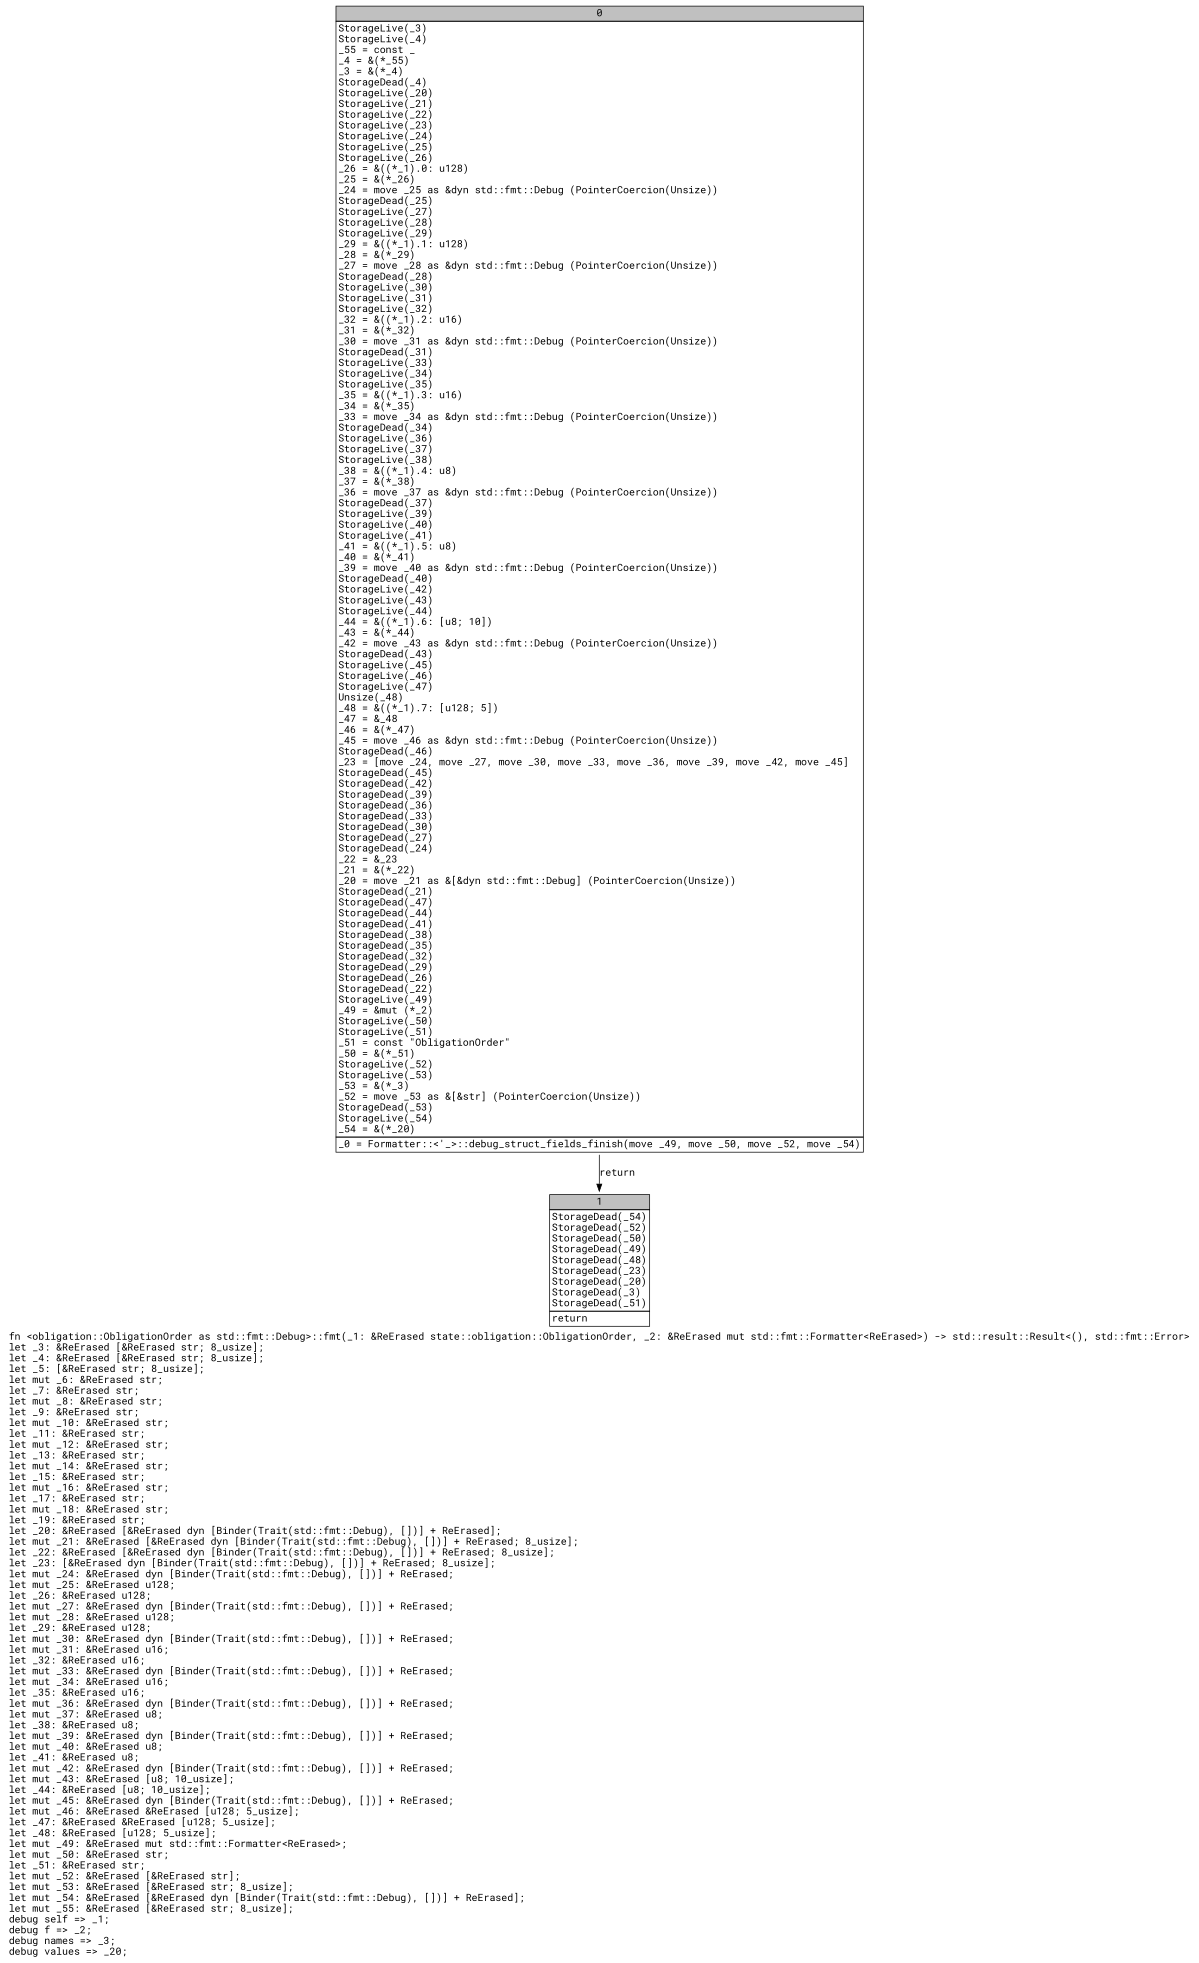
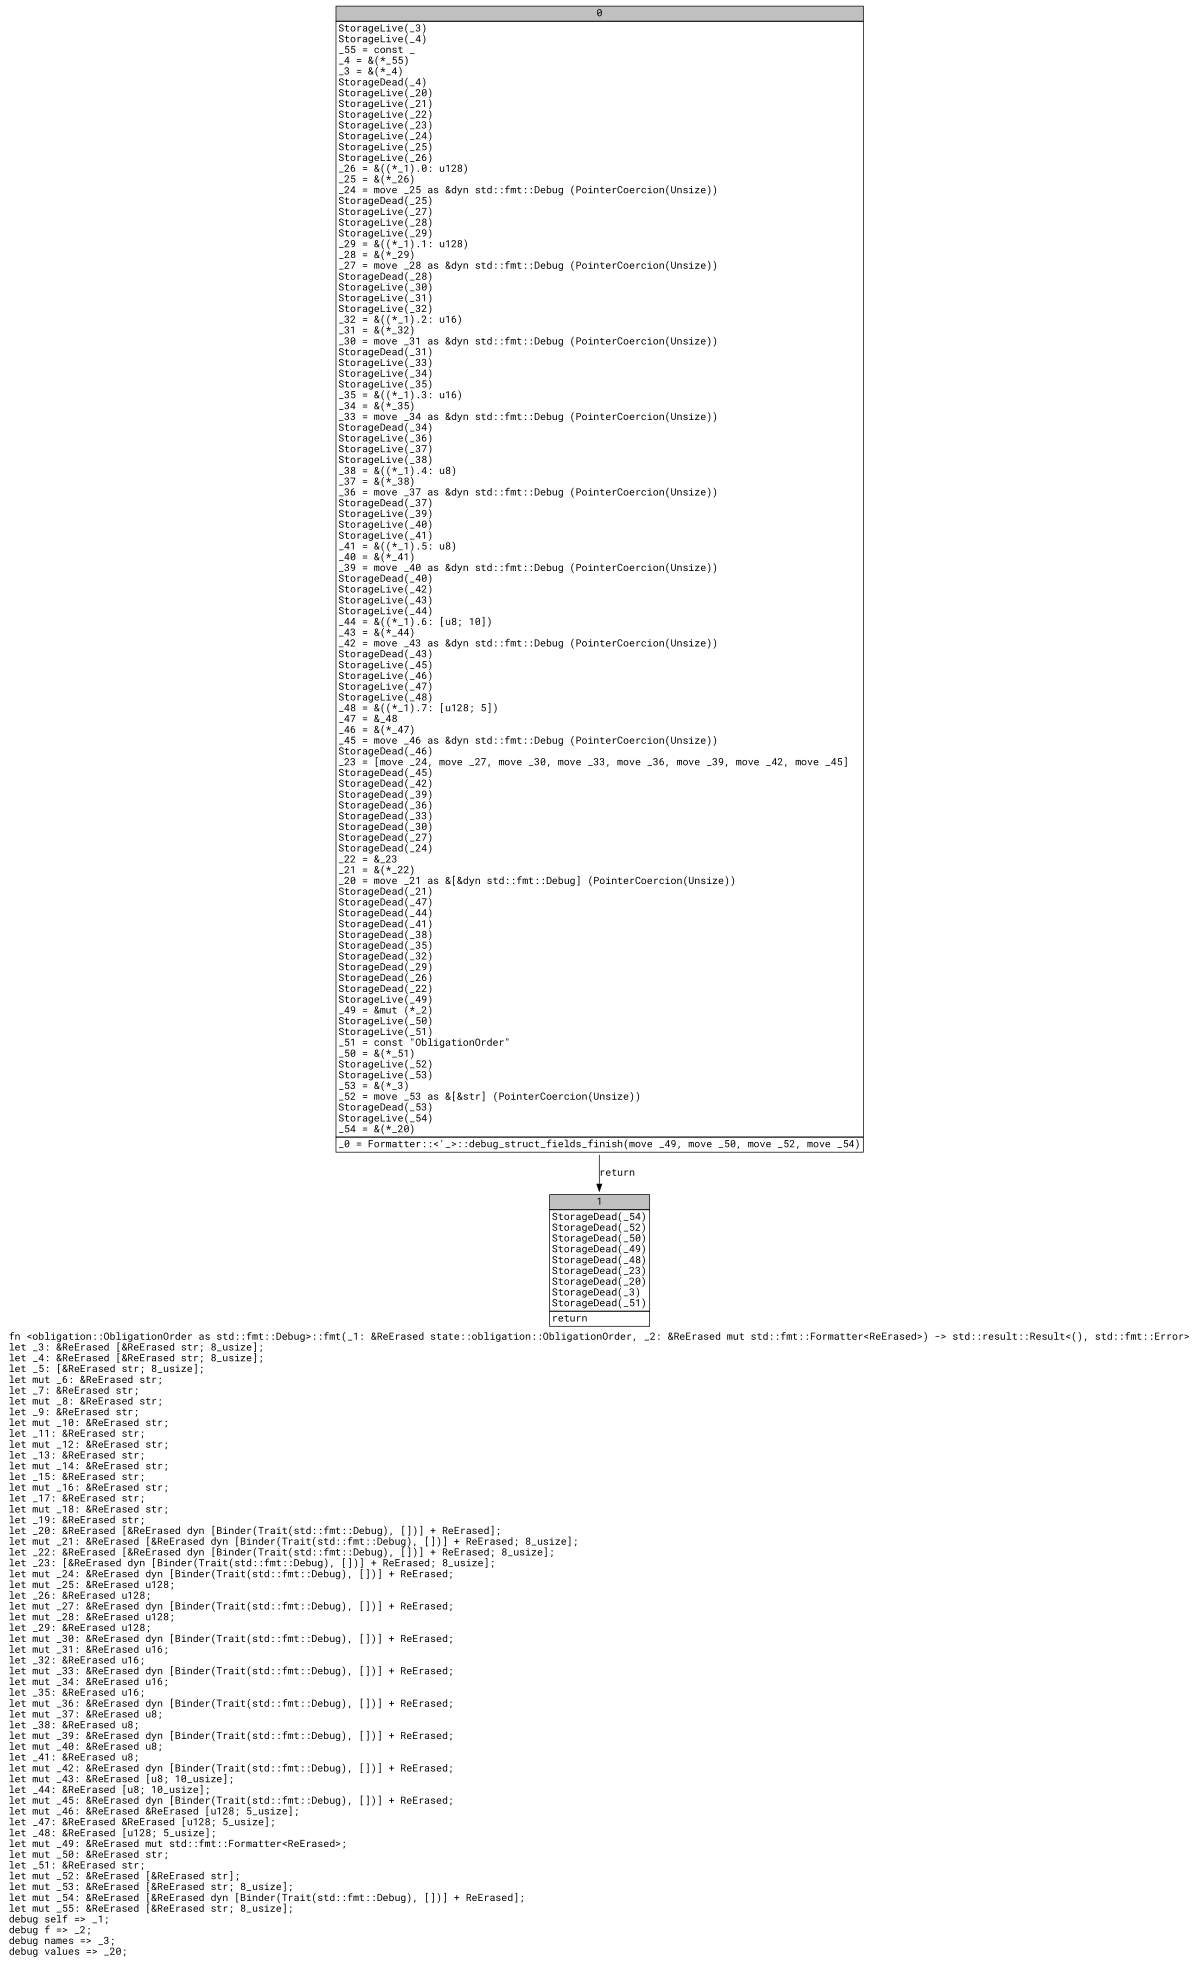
  digraph {
    fontname="Roboto Mono"
    label=<fn &lt;obligation::ObligationOrder as std::fmt::Debug&gt;::fmt(_1: &amp;ReErased state::obligation::ObligationOrder, _2: &amp;ReErased mut std::fmt::Formatter&lt;ReErased&gt;) -&gt; std::result::Result&lt;(), std::fmt::Error&gt;<br align="left"/>let _3: &amp;ReErased [&amp;ReErased str; 8_usize];<br align="left"/>let _4: &amp;ReErased [&amp;ReErased str; 8_usize];<br align="left"/>let _5: [&amp;ReErased str; 8_usize];<br align="left"/>let mut _6: &amp;ReErased str;<br align="left"/>let _7: &amp;ReErased str;<br align="left"/>let mut _8: &amp;ReErased str;<br align="left"/>let _9: &amp;ReErased str;<br align="left"/>let mut _10: &amp;ReErased str;<br align="left"/>let _11: &amp;ReErased str;<br align="left"/>let mut _12: &amp;ReErased str;<br align="left"/>let _13: &amp;ReErased str;<br align="left"/>let mut _14: &amp;ReErased str;<br align="left"/>let _15: &amp;ReErased str;<br align="left"/>let mut _16: &amp;ReErased str;<br align="left"/>let _17: &amp;ReErased str;<br align="left"/>let mut _18: &amp;ReErased str;<br align="left"/>let _19: &amp;ReErased str;<br align="left"/>let _20: &amp;ReErased [&amp;ReErased dyn [Binder(Trait(std::fmt::Debug), [])] + ReErased];<br align="left"/>let mut _21: &amp;ReErased [&amp;ReErased dyn [Binder(Trait(std::fmt::Debug), [])] + ReErased; 8_usize];<br align="left"/>let _22: &amp;ReErased [&amp;ReErased dyn [Binder(Trait(std::fmt::Debug), [])] + ReErased; 8_usize];<br align="left"/>let _23: [&amp;ReErased dyn [Binder(Trait(std::fmt::Debug), [])] + ReErased; 8_usize];<br align="left"/>let mut _24: &amp;ReErased dyn [Binder(Trait(std::fmt::Debug), [])] + ReErased;<br align="left"/>let mut _25: &amp;ReErased u128;<br align="left"/>let _26: &amp;ReErased u128;<br align="left"/>let mut _27: &amp;ReErased dyn [Binder(Trait(std::fmt::Debug), [])] + ReErased;<br align="left"/>let mut _28: &amp;ReErased u128;<br align="left"/>let _29: &amp;ReErased u128;<br align="left"/>let mut _30: &amp;ReErased dyn [Binder(Trait(std::fmt::Debug), [])] + ReErased;<br align="left"/>let mut _31: &amp;ReErased u16;<br align="left"/>let _32: &amp;ReErased u16;<br align="left"/>let mut _33: &amp;ReErased dyn [Binder(Trait(std::fmt::Debug), [])] + ReErased;<br align="left"/>let mut _34: &amp;ReErased u16;<br align="left"/>let _35: &amp;ReErased u16;<br align="left"/>let mut _36: &amp;ReErased dyn [Binder(Trait(std::fmt::Debug), [])] + ReErased;<br align="left"/>let mut _37: &amp;ReErased u8;<br align="left"/>let _38: &amp;ReErased u8;<br align="left"/>let mut _39: &amp;ReErased dyn [Binder(Trait(std::fmt::Debug), [])] + ReErased;<br align="left"/>let mut _40: &amp;ReErased u8;<br align="left"/>let _41: &amp;ReErased u8;<br align="left"/>let mut _42: &amp;ReErased dyn [Binder(Trait(std::fmt::Debug), [])] + ReErased;<br align="left"/>let mut _43: &amp;ReErased [u8; 10_usize];<br align="left"/>let _44: &amp;ReErased [u8; 10_usize];<br align="left"/>let mut _45: &amp;ReErased dyn [Binder(Trait(std::fmt::Debug), [])] + ReErased;<br align="left"/>let mut _46: &amp;ReErased &amp;ReErased [u128; 5_usize];<br align="left"/>let _47: &amp;ReErased &amp;ReErased [u128; 5_usize];<br align="left"/>let _48: &amp;ReErased [u128; 5_usize];<br align="left"/>let mut _49: &amp;ReErased mut std::fmt::Formatter&lt;ReErased&gt;;<br align="left"/>let mut _50: &amp;ReErased str;<br align="left"/>let _51: &amp;ReErased str;<br align="left"/>let mut _52: &amp;ReErased [&amp;ReErased str];<br align="left"/>let mut _53: &amp;ReErased [&amp;ReErased str; 8_usize];<br align="left"/>let mut _54: &amp;ReErased [&amp;ReErased dyn [Binder(Trait(std::fmt::Debug), [])] + ReErased];<br align="left"/>let mut _55: &amp;ReErased [&amp;ReErased str; 8_usize];<br align="left"/>debug self =&gt; _1;<br align="left"/>debug f =&gt; _2;<br align="left"/>debug names =&gt; _3;<br align="left"/>debug values =&gt; _20;<br align="left"/>>
    node [fontname="Roboto Mono" shape=none]
-   n1 [label=<<table border="0" cellborder="1" cellspacing="0"><tr><td bgcolor="gray" align="center" colspan="1">0</td></tr><tr><td align="left" balign="left">StorageLive(_3)<br/>StorageLive(_4)<br/>_55 = const _<br/>_4 = &amp;(*_55)<br/>_3 = &amp;(*_4)<br/>StorageDead(_4)<br/>StorageLive(_20)<br/>StorageLive(_21)<br/>StorageLive(_22)<br/>StorageLive(_23)<br/>StorageLive(_24)<br/>StorageLive(_25)<br/>StorageLive(_26)<br/>_26 = &amp;((*_1).0: u128)<br/>_25 = &amp;(*_26)<br/>_24 = move _25 as &amp;dyn std::fmt::Debug (PointerCoercion(Unsize))<br/>StorageDead(_25)<br/>StorageLive(_27)<br/>StorageLive(_28)<br/>StorageLive(_29)<br/>_29 = &amp;((*_1).1: u128)<br/>_28 = &amp;(*_29)<br/>_27 = move _28 as &amp;dyn std::fmt::Debug (PointerCoercion(Unsize))<br/>StorageDead(_28)<br/>StorageLive(_30)<br/>StorageLive(_31)<br/>StorageLive(_32)<br/>_32 = &amp;((*_1).2: u16)<br/>_31 = &amp;(*_32)<br/>_30 = move _31 as &amp;dyn std::fmt::Debug (PointerCoercion(Unsize))<br/>StorageDead(_31)<br/>StorageLive(_33)<br/>StorageLive(_34)<br/>StorageLive(_35)<br/>_35 = &amp;((*_1).3: u16)<br/>_34 = &amp;(*_35)<br/>_33 = move _34 as &amp;dyn std::fmt::Debug (PointerCoercion(Unsize))<br/>StorageDead(_34)<br/>StorageLive(_36)<br/>StorageLive(_37)<br/>StorageLive(_38)<br/>_38 = &amp;((*_1).4: u8)<br/>_37 = &amp;(*_38)<br/>_36 = move _37 as &amp;dyn std::fmt::Debug (PointerCoercion(Unsize))<br/>StorageDead(_37)<br/>StorageLive(_39)<br/>StorageLive(_40)<br/>StorageLive(_41)<br/>_41 = &amp;((*_1).5: u8)<br/>_40 = &amp;(*_41)<br/>_39 = move _40 as &amp;dyn std::fmt::Debug (PointerCoercion(Unsize))<br/>StorageDead(_40)<br/>StorageLive(_42)<br/>StorageLive(_43)<br/>StorageLive(_44)<br/>_44 = &amp;((*_1).6: [u8; 10])<br/>_43 = &amp;(*_44)<br/>_42 = move _43 as &amp;dyn std::fmt::Debug (PointerCoercion(Unsize))<br/>StorageDead(_43)<br/>StorageLive(_45)<br/>StorageLive(_46)<br/>StorageLive(_47)<br/>Unsize(_48)<br/>_48 = &amp;((*_1).7: [u128; 5])<br/>_47 = &amp;_48<br/>_46 = &amp;(*_47)<br/>_45 = move _46 as &amp;dyn std::fmt::Debug (PointerCoercion(Unsize))<br/>StorageDead(_46)<br/>_23 = [move _24, move _27, move _30, move _33, move _36, move _39, move _42, move _45]<br/>StorageDead(_45)<br/>StorageDead(_42)<br/>StorageDead(_39)<br/>StorageDead(_36)<br/>StorageDead(_33)<br/>StorageDead(_30)<br/>StorageDead(_27)<br/>StorageDead(_24)<br/>_22 = &amp;_23<br/>_21 = &amp;(*_22)<br/>_20 = move _21 as &amp;[&amp;dyn std::fmt::Debug] (PointerCoercion(Unsize))<br/>StorageDead(_21)<br/>StorageDead(_47)<br/>StorageDead(_44)<br/>StorageDead(_41)<br/>StorageDead(_38)<br/>StorageDead(_35)<br/>StorageDead(_32)<br/>StorageDead(_29)<br/>StorageDead(_26)<br/>StorageDead(_22)<br/>StorageLive(_49)<br/>_49 = &amp;mut (*_2)<br/>StorageLive(_50)<br/>StorageLive(_51)<br/>_51 = const &quot;ObligationOrder&quot;<br/>_50 = &amp;(*_51)<br/>StorageLive(_52)<br/>StorageLive(_53)<br/>_53 = &amp;(*_3)<br/>_52 = move _53 as &amp;[&amp;str] (PointerCoercion(Unsize))<br/>StorageDead(_53)<br/>StorageLive(_54)<br/>_54 = &amp;(*_20)<br/></td></tr><tr><td align="left">_0 = Formatter::&lt;'_&gt;::debug_struct_fields_finish(move _49, move _50, move _52, move _54)</td></tr></table>>]
+   n1 [label=<<table border="0" cellborder="1" cellspacing="0"><tr><td bgcolor="gray" align="center" colspan="1">0</td></tr><tr><td align="left" balign="left">StorageLive(_3)<br/>StorageLive(_4)<br/>_55 = const _<br/>_4 = &amp;(*_55)<br/>_3 = &amp;(*_4)<br/>StorageDead(_4)<br/>StorageLive(_20)<br/>StorageLive(_21)<br/>StorageLive(_22)<br/>StorageLive(_23)<br/>StorageLive(_24)<br/>StorageLive(_25)<br/>StorageLive(_26)<br/>_26 = &amp;((*_1).0: u128)<br/>_25 = &amp;(*_26)<br/>_24 = move _25 as &amp;dyn std::fmt::Debug (PointerCoercion(Unsize))<br/>StorageDead(_25)<br/>StorageLive(_27)<br/>StorageLive(_28)<br/>StorageLive(_29)<br/>_29 = &amp;((*_1).1: u128)<br/>_28 = &amp;(*_29)<br/>_27 = move _28 as &amp;dyn std::fmt::Debug (PointerCoercion(Unsize))<br/>StorageDead(_28)<br/>StorageLive(_30)<br/>StorageLive(_31)<br/>StorageLive(_32)<br/>_32 = &amp;((*_1).2: u16)<br/>_31 = &amp;(*_32)<br/>_30 = move _31 as &amp;dyn std::fmt::Debug (PointerCoercion(Unsize))<br/>StorageDead(_31)<br/>StorageLive(_33)<br/>StorageLive(_34)<br/>StorageLive(_35)<br/>_35 = &amp;((*_1).3: u16)<br/>_34 = &amp;(*_35)<br/>_33 = move _34 as &amp;dyn std::fmt::Debug (PointerCoercion(Unsize))<br/>StorageDead(_34)<br/>StorageLive(_36)<br/>StorageLive(_37)<br/>StorageLive(_38)<br/>_38 = &amp;((*_1).4: u8)<br/>_37 = &amp;(*_38)<br/>_36 = move _37 as &amp;dyn std::fmt::Debug (PointerCoercion(Unsize))<br/>StorageDead(_37)<br/>StorageLive(_39)<br/>StorageLive(_40)<br/>StorageLive(_41)<br/>_41 = &amp;((*_1).5: u8)<br/>_40 = &amp;(*_41)<br/>_39 = move _40 as &amp;dyn std::fmt::Debug (PointerCoercion(Unsize))<br/>StorageDead(_40)<br/>StorageLive(_42)<br/>StorageLive(_43)<br/>StorageLive(_44)<br/>_44 = &amp;((*_1).6: [u8; 10])<br/>_43 = &amp;(*_44)<br/>_42 = move _43 as &amp;dyn std::fmt::Debug (PointerCoercion(Unsize))<br/>StorageDead(_43)<br/>StorageLive(_45)<br/>StorageLive(_46)<br/>StorageLive(_47)<br/>StorageLive(_48)<br/>_48 = &amp;((*_1).7: [u128; 5])<br/>_47 = &amp;_48<br/>_46 = &amp;(*_47)<br/>_45 = move _46 as &amp;dyn std::fmt::Debug (PointerCoercion(Unsize))<br/>StorageDead(_46)<br/>_23 = [move _24, move _27, move _30, move _33, move _36, move _39, move _42, move _45]<br/>StorageDead(_45)<br/>StorageDead(_42)<br/>StorageDead(_39)<br/>StorageDead(_36)<br/>StorageDead(_33)<br/>StorageDead(_30)<br/>StorageDead(_27)<br/>StorageDead(_24)<br/>_22 = &amp;_23<br/>_21 = &amp;(*_22)<br/>_20 = move _21 as &amp;[&amp;dyn std::fmt::Debug] (PointerCoercion(Unsize))<br/>StorageDead(_21)<br/>StorageDead(_47)<br/>StorageDead(_44)<br/>StorageDead(_41)<br/>StorageDead(_38)<br/>StorageDead(_35)<br/>StorageDead(_32)<br/>StorageDead(_29)<br/>StorageDead(_26)<br/>StorageDead(_22)<br/>StorageLive(_49)<br/>_49 = &amp;mut (*_2)<br/>StorageLive(_50)<br/>StorageLive(_51)<br/>_51 = const &quot;ObligationOrder&quot;<br/>_50 = &amp;(*_51)<br/>StorageLive(_52)<br/>StorageLive(_53)<br/>_53 = &amp;(*_3)<br/>_52 = move _53 as &amp;[&amp;str] (PointerCoercion(Unsize))<br/>StorageDead(_53)<br/>StorageLive(_54)<br/>_54 = &amp;(*_20)<br/></td></tr><tr><td align="left">_0 = Formatter::&lt;'_&gt;::debug_struct_fields_finish(move _49, move _50, move _52, move _54)</td></tr></table>>]
    n2 [label=<<table border="0" cellborder="1" cellspacing="0"><tr><td bgcolor="gray" align="center" colspan="1">1</td></tr><tr><td align="left" balign="left">StorageDead(_54)<br/>StorageDead(_52)<br/>StorageDead(_50)<br/>StorageDead(_49)<br/>StorageDead(_48)<br/>StorageDead(_23)<br/>StorageDead(_20)<br/>StorageDead(_3)<br/>StorageDead(_51)<br/></td></tr><tr><td align="left">return</td></tr></table>>]
    n1 -> n2 [fontname="Roboto Mono" label=return]
  }
